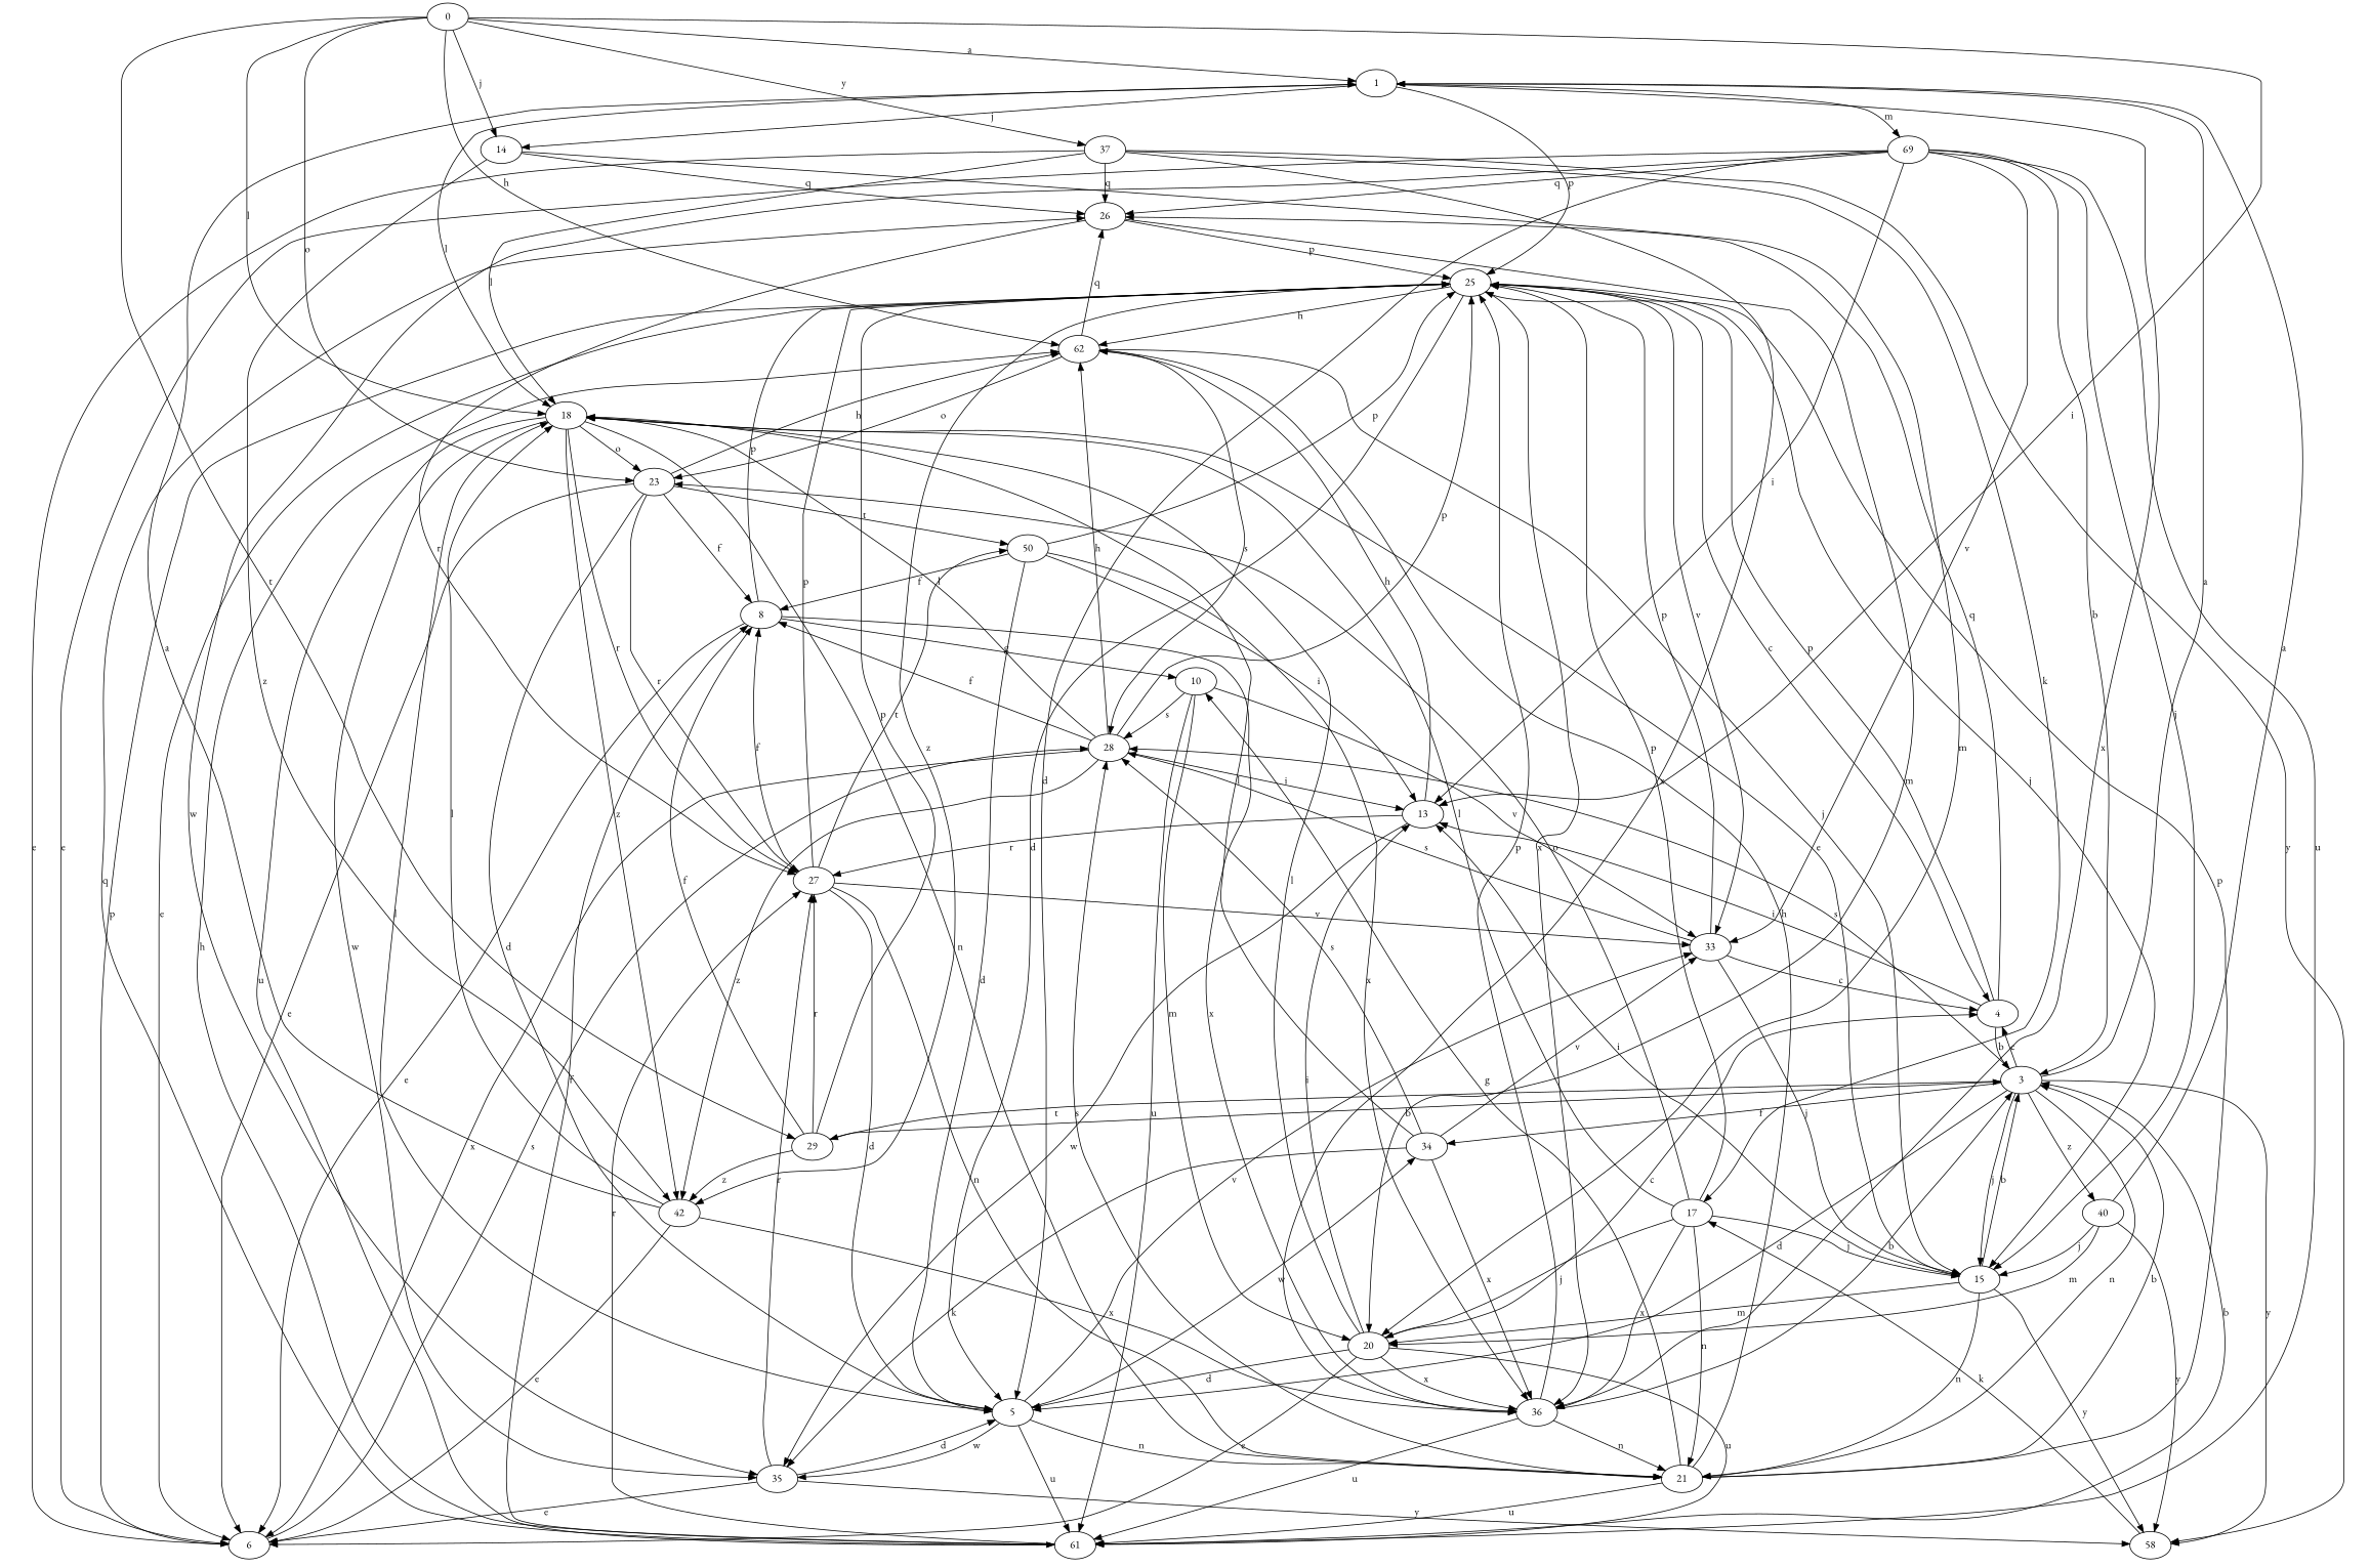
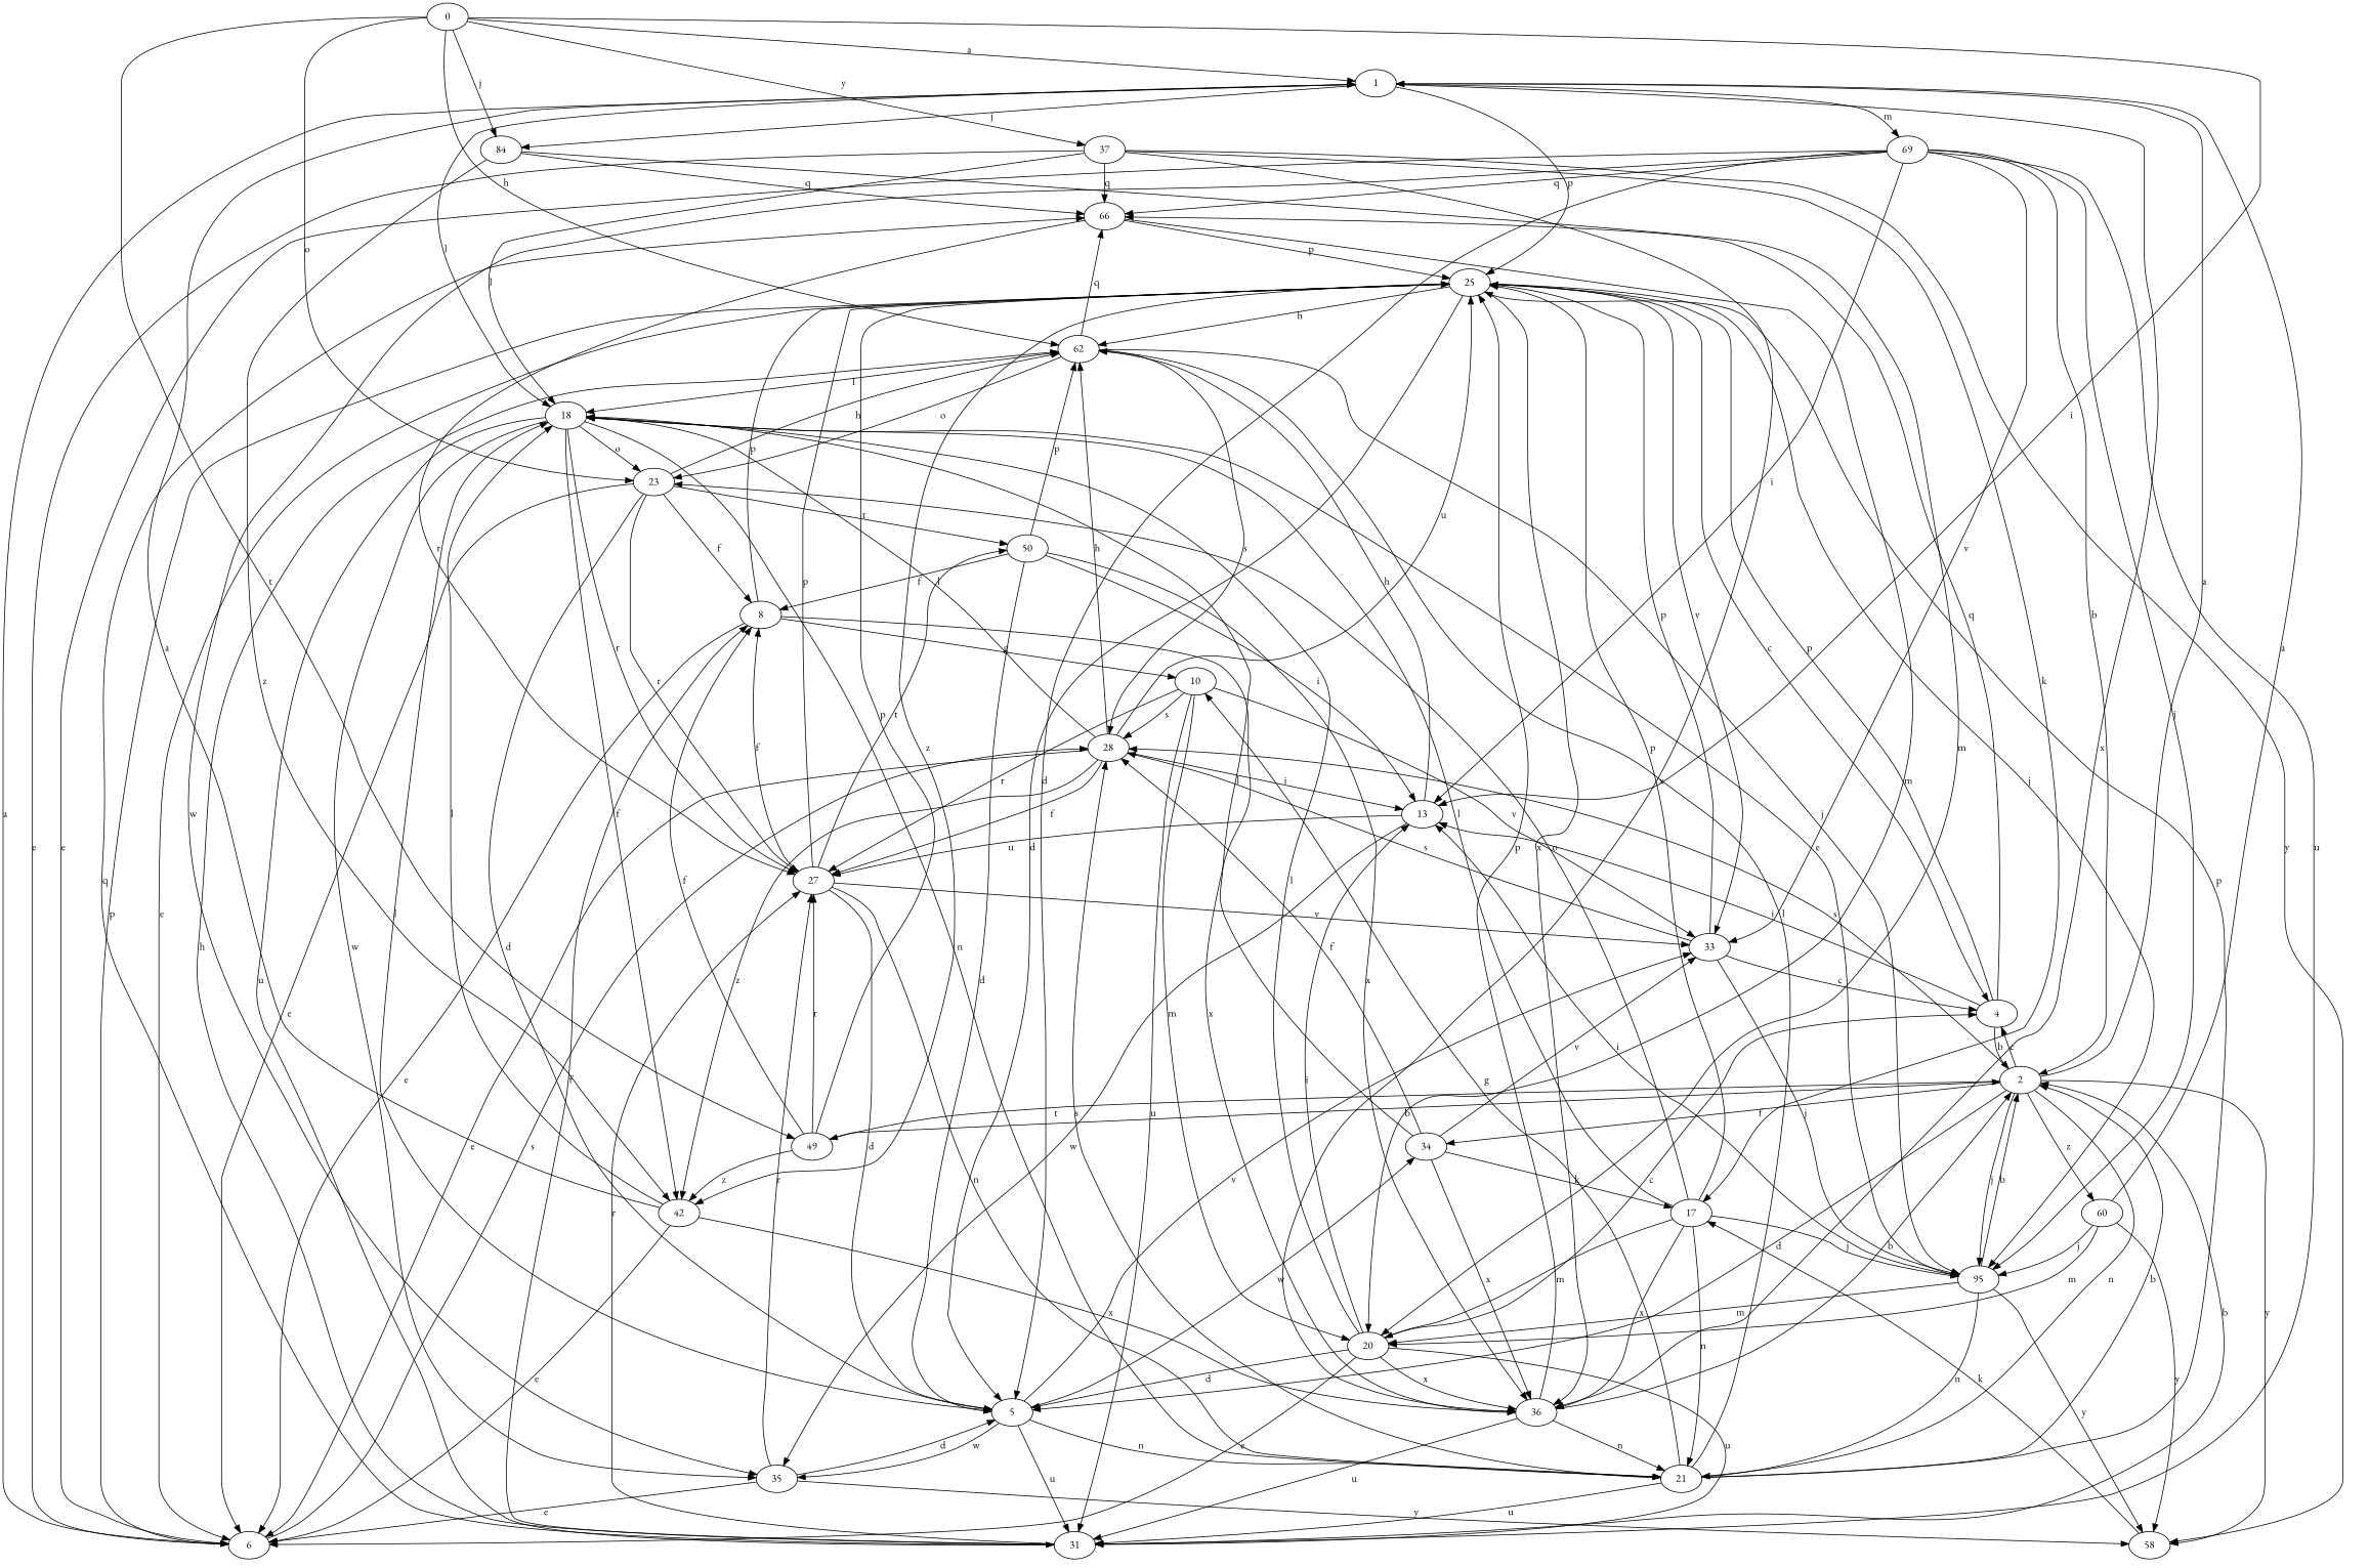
  strict digraph {
    fontname="EB Garamond"
    node [fontname="EB Garamond"]
    edge [fontname="EB Garamond"]
    0
    1
    n3 [label=62]
    13
-   14
+   14 [label=84]
    18
    23
-   29
+   29 [label=49]
    37
    n10 [label=69]
    25
    36
-   15
+   15 [label=95]
    28
-   26
+   26 [label=66]
    35
    27
    20
    42
    21
-   31 [label=61]
+   31
    5
    8
    6
    n25 [label=50]
-   3
+   3 [label=2]
    n27 [label=58]
    17
    33
    4
-   40
+   40 [label=60]
    34
    10
    0 -> 1 [label=a]
    0 -> n3 [label=h]
    0 -> 13 [label=i]
    0 -> 14 [label=j]
-   0 -> 18 [label=l]
+   n3 -> 18 [label=l]
    0 -> 23 [label=o]
    0 -> 29 [label=t]
    0 -> 37 [label=y]
    1 -> 14 [label=j]
    1 -> 18 [label=l]
    1 -> n10 [label=m]
    1 -> 25 [label=p]
    1 -> 36 [label=x]
    n3 -> 23 [label=o]
    n3 -> 15 [label=j]
    n3 -> 28 [label=s]
    n3 -> 26 [label=q]
    13 -> n3 [label=h]
    13 -> 35 [label=w]
-   13 -> 27 [label=r]
+   13 -> 27 [label=u]
    14 -> 26 [label=q]
    14 -> 20 [label=m]
    14 -> 42 [label=z]
    18 -> 23 [label=o]
    18 -> 35 [label=w]
    18 -> 27 [label=r]
-   18 -> 42 [label=z]
+   18 -> 42 [label=f]
    18 -> 21 [label=n]
    18 -> 31 [label=u]
    23 -> n3 [label=h]
    23 -> 27 [label=r]
    23 -> 5 [label=d]
    23 -> 8 [label=f]
    23 -> 6 [label=e]
    23 -> n25 [label=t]
    29 -> 25 [label=p]
    29 -> 27 [label=r]
    29 -> 42 [label=z]
    29 -> 8 [label=f]
    29 -> 3 [label=b]
    37 -> 18 [label=l]
    37 -> 36 [label=x]
    37 -> 26 [label=q]
    37 -> 6 [label=e]
    37 -> n27 [label=y]
    37 -> 17 [label=k]
    n10 -> 13 [label=i]
    n10 -> 15 [label=j]
    n10 -> 26 [label=q]
    n10 -> 35 [label=w]
    n10 -> 31 [label=u]
    n10 -> 5 [label=d]
    n10 -> 6 [label=e]
    n10 -> 3 [label=b]
    n10 -> 33 [label=v]
    25 -> n3 [label=h]
    25 -> 36 [label=x]
    25 -> 15 [label=j]
    25 -> 42 [label=z]
    25 -> 5 [label=d]
    25 -> 6 [label=e]
    25 -> 33 [label=v]
    25 -> 4 [label=c]
    36 -> 25 [label=p]
    36 -> 21 [label=n]
    36 -> 31 [label=u]
    36 -> 3 [label=b]
    15 -> 13 [label=i]
    15 -> 18 [label=e]
    15 -> 20 [label=m]
    15 -> 21 [label=n]
    15 -> 3 [label=b]
    15 -> n27 [label=y]
    28 -> n3 [label=h]
    28 -> 13 [label=i]
    28 -> 18 [label=l]
-   28 -> 25 [label=p]
+   28 -> 25 [label=u]
    28 -> 42 [label=z]
-   28 -> 8 [label=f]
-   28 -> 6 [label=x]
+   28 -> 27 [label=f]
+   28 -> 6 [label=e]
    26 -> 25 [label=p]
    26 -> 27 [label=r]
    26 -> 20 [label=m]
    35 -> 27 [label=r]
    35 -> 5 [label=d]
    35 -> 6 [label=e]
    35 -> n27 [label=y]
    27 -> 25 [label=p]
    27 -> 21 [label=n]
    27 -> 5 [label=d]
    27 -> 8 [label=f]
    27 -> n25 [label=t]
    27 -> 33 [label=v]
    20 -> 13 [label=i]
    20 -> 18 [label=l]
    20 -> 36 [label=x]
    20 -> 31 [label=u]
    20 -> 5 [label=d]
    20 -> 6 [label=e]
    20 -> 4 [label=c]
    42 -> 1 [label=a]
    42 -> 18 [label=l]
    42 -> 36 [label=x]
    42 -> 6 [label=e]
-   21 -> n3 [label=h]
+   21 -> n3 [label=l]
    21 -> 25 [label=p]
    21 -> 28 [label=s]
    21 -> 31 [label=u]
    21 -> 3 [label=b]
    21 -> 10 [label=g]
    31 -> n3 [label=h]
    31 -> 26 [label=q]
    31 -> 27 [label=r]
    31 -> 8 [label=f]
    31 -> 3 [label=b]
    5 -> 18 [label=l]
    5 -> 35 [label=w]
    5 -> 21 [label=n]
    5 -> 31 [label=u]
    5 -> 33 [label=v]
    5 -> 34 [label=w]
    8 -> 25 [label=p]
    8 -> 36 [label=x]
    8 -> 6 [label=e]
    8 -> 10 [label=g]
+   6 -> 1 [label=a]
    6 -> 25 [label=p]
    6 -> 28 [label=s]
    n25 -> 13 [label=i]
-   n25 -> 25 [label=p]
+   n25 -> n3 [label=p]
    n25 -> 36 [label=x]
    n25 -> 5 [label=d]
    n25 -> 8 [label=f]
    3 -> 1 [label=a]
    3 -> 29 [label=t]
    3 -> 15 [label=j]
    3 -> 28 [label=s]
    3 -> 21 [label=n]
    3 -> 5 [label=d]
    3 -> n27 [label=y]
    3 -> 4 [label=c]
    3 -> 40 [label=z]
    3 -> 34 [label=f]
    n27 -> 17 [label=k]
    17 -> 18 [label=l]
    17 -> 23 [label=o]
    17 -> 25 [label=p]
    17 -> 36 [label=x]
    17 -> 15 [label=j]
-   17 -> 20 [label=j]
+   17 -> 20 [label=m]
    17 -> 21 [label=n]
    33 -> 25 [label=p]
    33 -> 15 [label=j]
    33 -> 28 [label=s]
    33 -> 4 [label=c]
    4 -> 13 [label=i]
    4 -> 25 [label=p]
    4 -> 26 [label=q]
    4 -> 3 [label=b]
    40 -> 1 [label=a]
    40 -> 15 [label=j]
    40 -> 20 [label=m]
    40 -> n27 [label=y]
    34 -> 18 [label=l]
    34 -> 36 [label=x]
-   34 -> 28 [label=s]
-   34 -> 35 [label=k]
+   34 -> 28 [label=f]
+   34 -> 17 [label=k]
    34 -> 33 [label=v]
    10 -> 28 [label=s]
+   10 -> 27 [label=r]
    10 -> 20 [label=m]
    10 -> 31 [label=u]
    10 -> 33 [label=v]
  }
